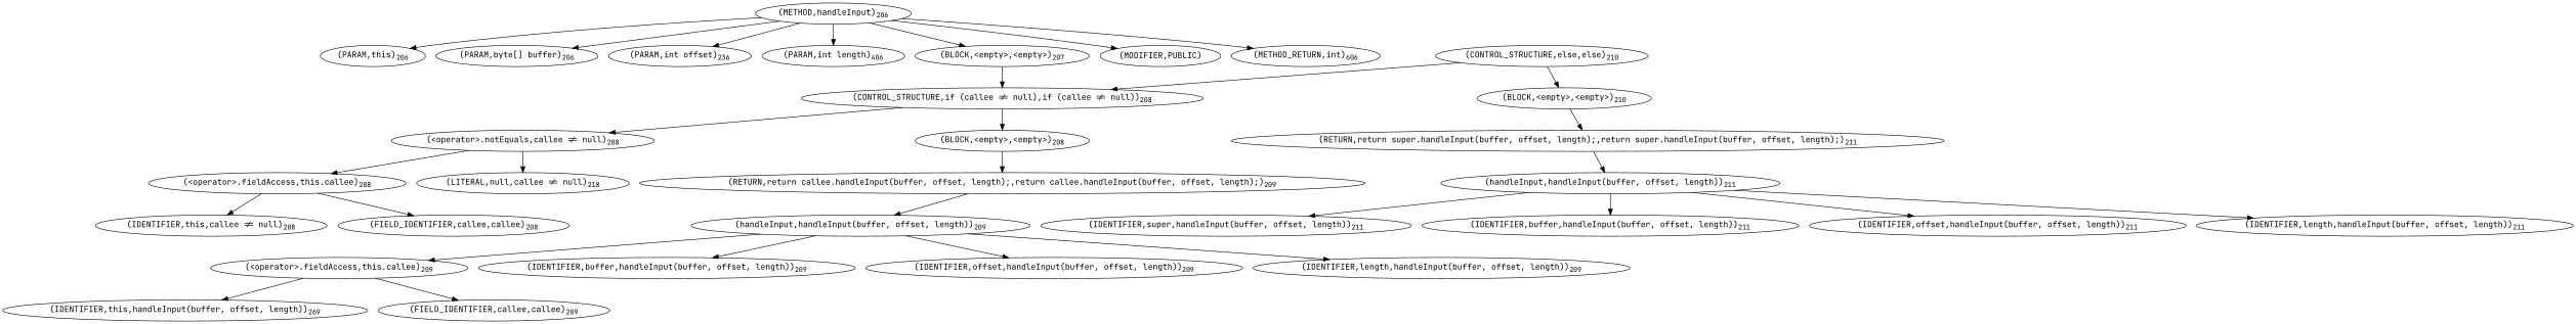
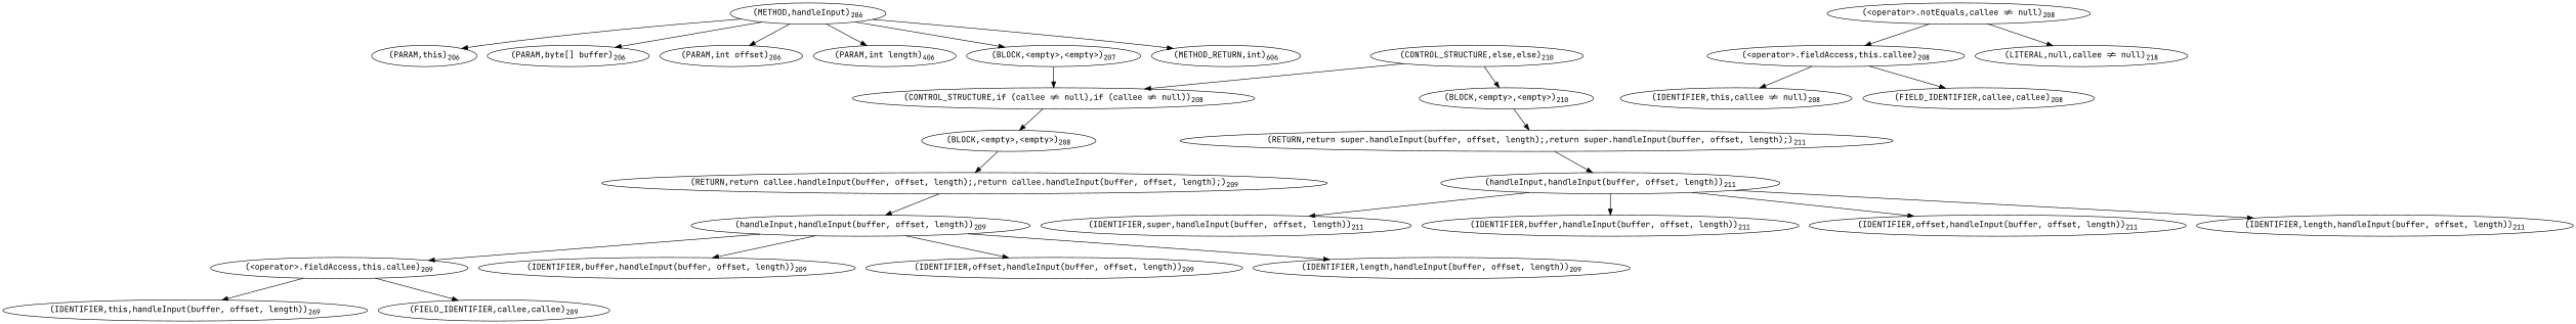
  digraph {
    fontname="JetBrains Mono"
    node [fontname="JetBrains Mono"]
    edge [fontname="JetBrains Mono"]
    n1 [label=<(METHOD,handleInput)<SUB>206</SUB>>]
    n2 [label=<(PARAM,this)<SUB>206</SUB>>]
    n3 [label=<(PARAM,byte[] buffer)<SUB>206</SUB>>]
-   n4 [label=<(PARAM,int offset)<SUB>236</SUB>>]
+   n4 [label=<(PARAM,int offset)<SUB>206</SUB>>]
    n5 [label=<(PARAM,int length)<SUB>406</SUB>>]
    n6 [label=<(BLOCK,&lt;empty&gt;,&lt;empty&gt;)<SUB>207</SUB>>]
-   n7 [label=<(MODIFIER,PUBLIC)>]
    n8 [label=<(METHOD_RETURN,int)<SUB>606</SUB>>]
    n9 [label=<(CONTROL_STRUCTURE,if (callee != null),if (callee != null))<SUB>208</SUB>>]
    n10 [label=<(&lt;operator&gt;.notEquals,callee != null)<SUB>208</SUB>>]
    n11 [label=<(BLOCK,&lt;empty&gt;,&lt;empty&gt;)<SUB>208</SUB>>]
    n12 [label=<(&lt;operator&gt;.fieldAccess,this.callee)<SUB>208</SUB>>]
    n13 [label=<(LITERAL,null,callee != null)<SUB>218</SUB>>]
    n14 [label=<(RETURN,return callee.handleInput(buffer, offset, length);,return callee.handleInput(buffer, offset, length);)<SUB>209</SUB>>]
    n15 [label=<(CONTROL_STRUCTURE,else,else)<SUB>210</SUB>>]
    n16 [label=<(BLOCK,&lt;empty&gt;,&lt;empty&gt;)<SUB>210</SUB>>]
    n17 [label=<(IDENTIFIER,this,callee != null)<SUB>208</SUB>>]
    n18 [label=<(FIELD_IDENTIFIER,callee,callee)<SUB>208</SUB>>]
    n19 [label=<(handleInput,handleInput(buffer, offset, length))<SUB>209</SUB>>]
    n20 [label=<(&lt;operator&gt;.fieldAccess,this.callee)<SUB>209</SUB>>]
    n21 [label=<(IDENTIFIER,buffer,handleInput(buffer, offset, length))<SUB>209</SUB>>]
    n22 [label=<(IDENTIFIER,offset,handleInput(buffer, offset, length))<SUB>209</SUB>>]
    n23 [label=<(IDENTIFIER,length,handleInput(buffer, offset, length))<SUB>209</SUB>>]
    n24 [label=<(IDENTIFIER,this,handleInput(buffer, offset, length))<SUB>269</SUB>>]
    n25 [label=<(FIELD_IDENTIFIER,callee,callee)<SUB>209</SUB>>]
    n26 [label=<(RETURN,return super.handleInput(buffer, offset, length);,return super.handleInput(buffer, offset, length);)<SUB>211</SUB>>]
    n27 [label=<(handleInput,handleInput(buffer, offset, length))<SUB>211</SUB>>]
    n28 [label=<(IDENTIFIER,super,handleInput(buffer, offset, length))<SUB>211</SUB>>]
    n29 [label=<(IDENTIFIER,buffer,handleInput(buffer, offset, length))<SUB>211</SUB>>]
    n30 [label=<(IDENTIFIER,offset,handleInput(buffer, offset, length))<SUB>211</SUB>>]
    n31 [label=<(IDENTIFIER,length,handleInput(buffer, offset, length))<SUB>211</SUB>>]
    n1 -> n2
    n1 -> n3
    n1 -> n4
    n1 -> n5
    n1 -> n6
-   n1 -> n7
    n1 -> n8
    n6 -> n9
-   n9 -> n10
    n9 -> n11
    n10 -> n12
    n10 -> n13
    n11 -> n14
    n12 -> n17
    n12 -> n18
    n14 -> n19
    n15 -> n9
    n15 -> n16
    n16 -> n26
    n19 -> n20
    n19 -> n21
    n19 -> n22
    n19 -> n23
    n20 -> n24
    n20 -> n25
    n26 -> n27
    n27 -> n28
    n27 -> n29
    n27 -> n30
    n27 -> n31
  }
